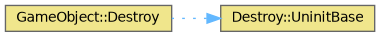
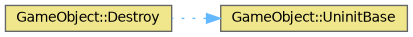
  digraph {
    rankdir=RL
    node [fillcolor=khaki fontname=Helvetica fontsize=10 shape=box style=filled]
-   n1 [color=gray40 fontcolor=black height=0.2 label="Destroy::UninitBase" width=0.4]
+   n1 [color=gray40 fontcolor=black height=0.2 label="GameObject::UninitBase" width=0.4]
    n2 [color=grey40 height=0.2 label="GameObject::Destroy" width=0.4]
    n1 -> n2 [color=steelblue1 dir=back fontname=Helvetica fontsize=10 labelfontname=Helvetica labelfontsize=10 style=dotted]
  }
